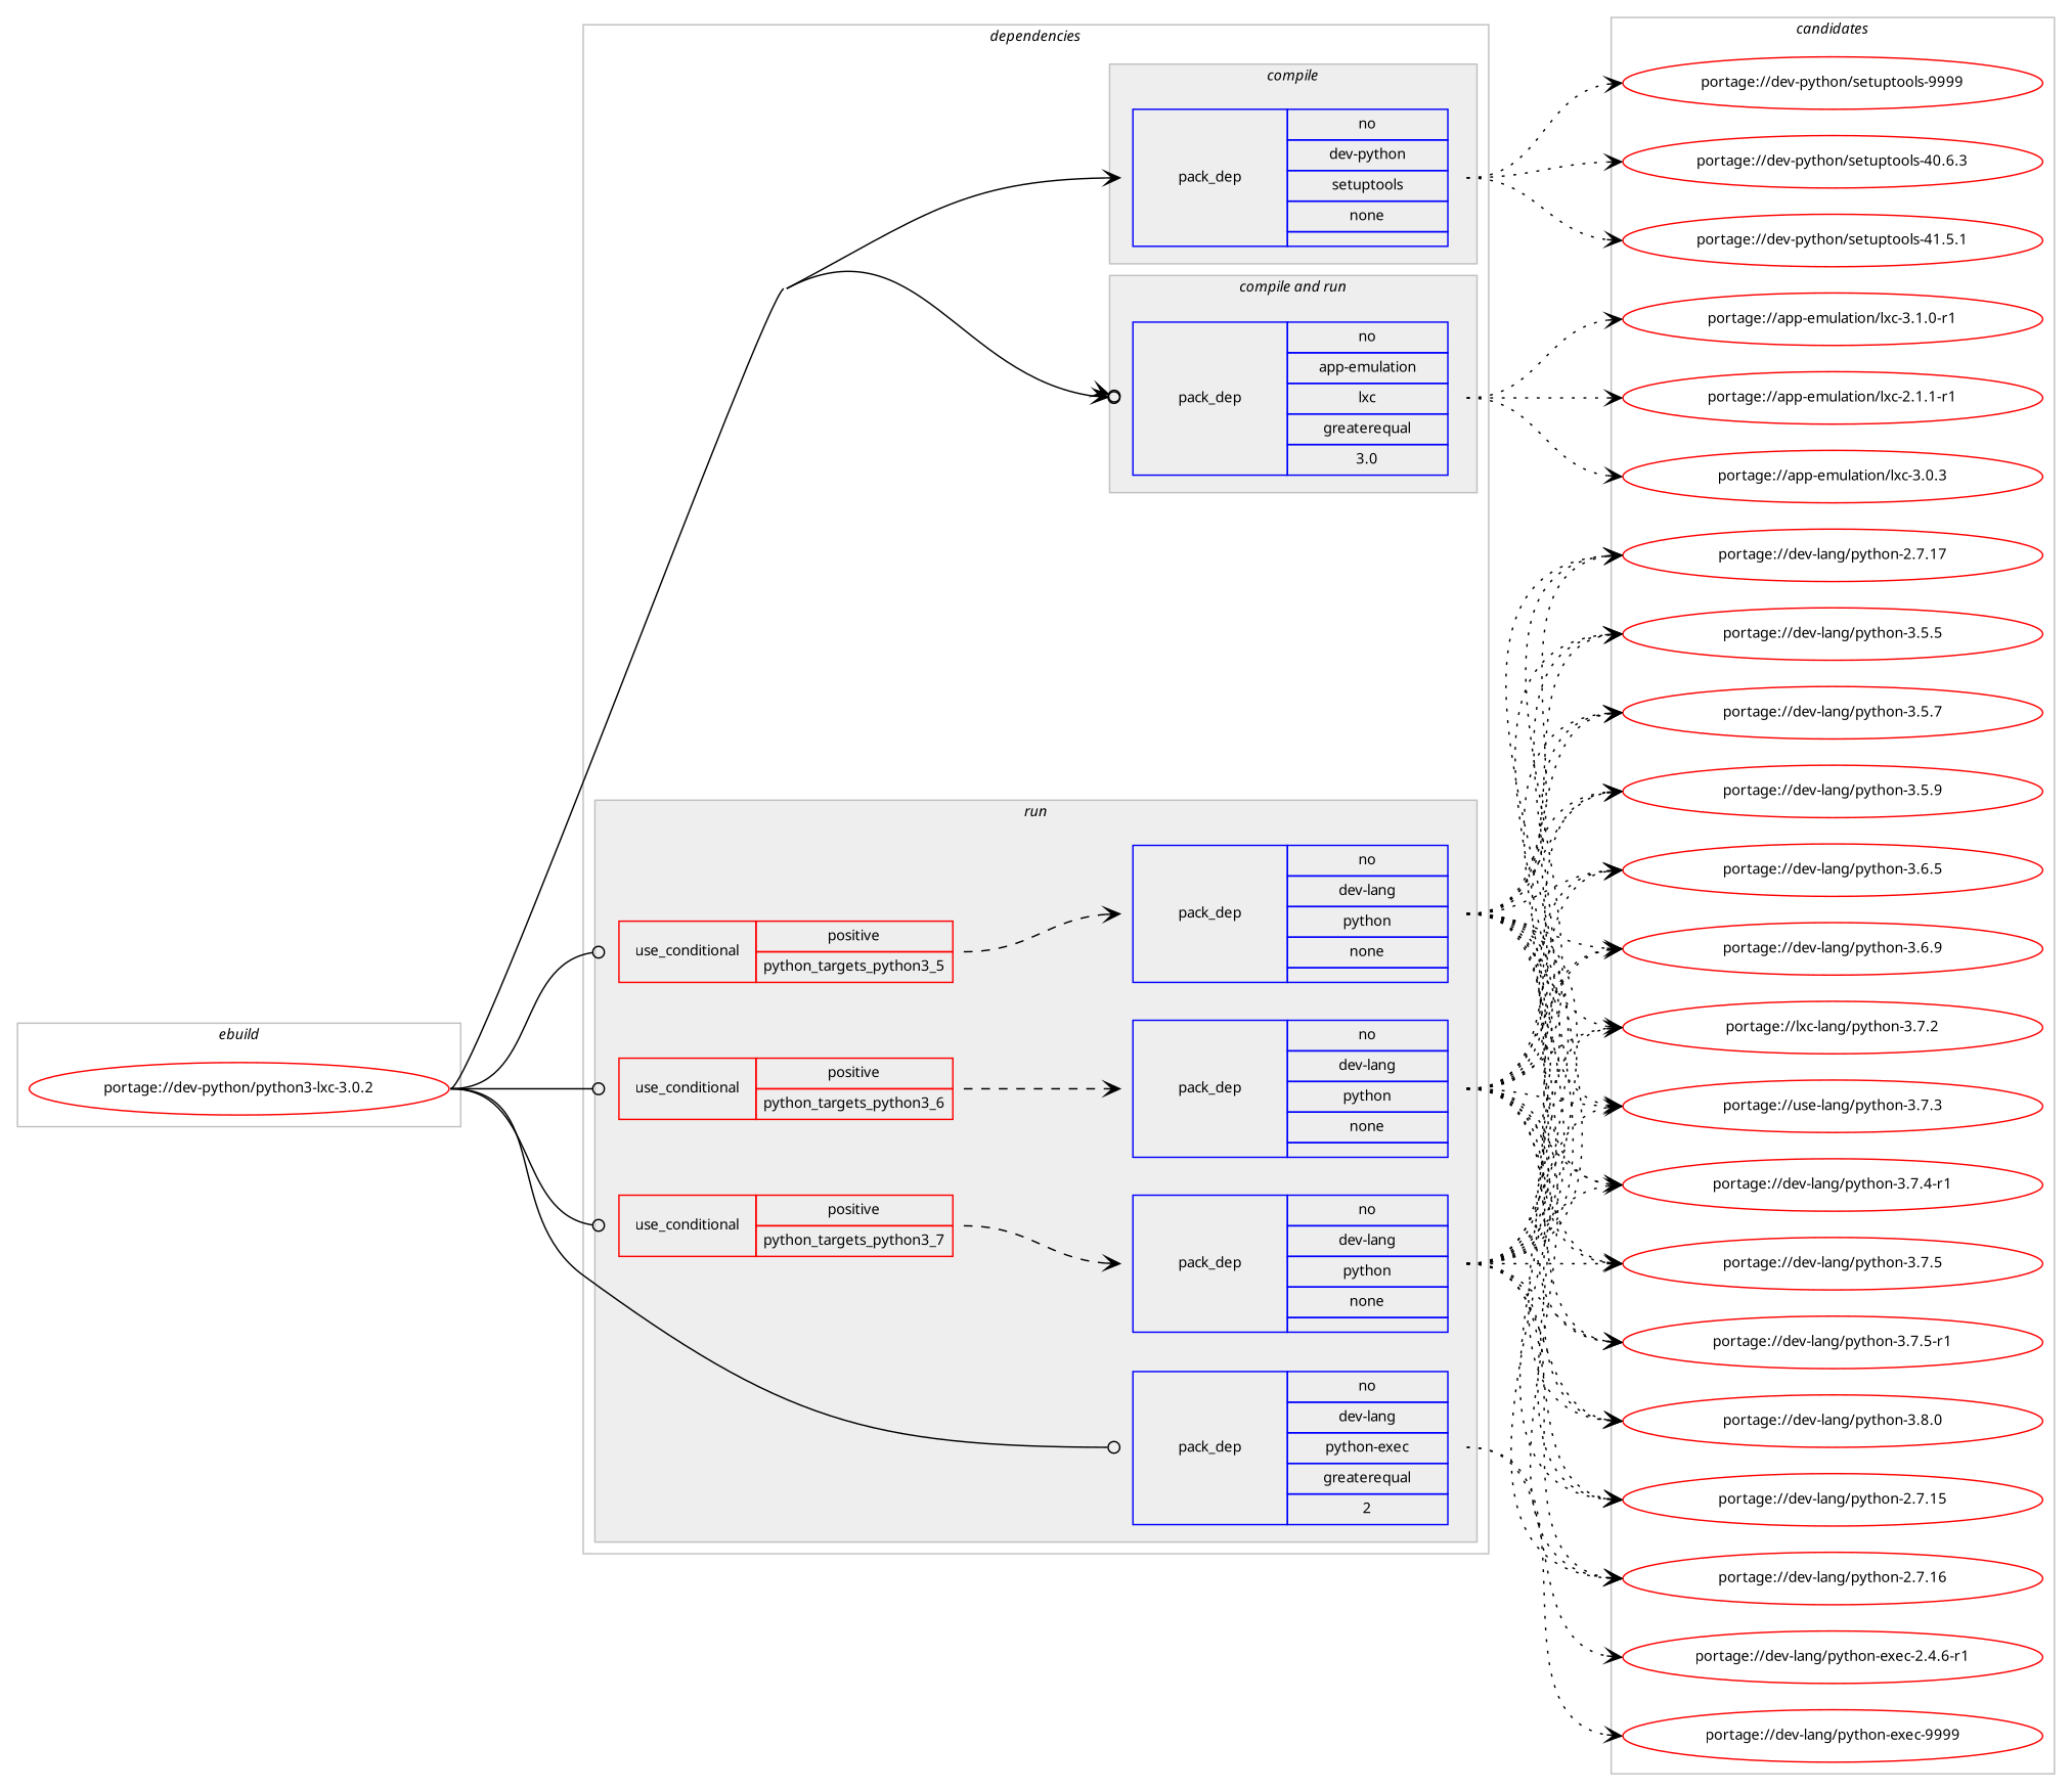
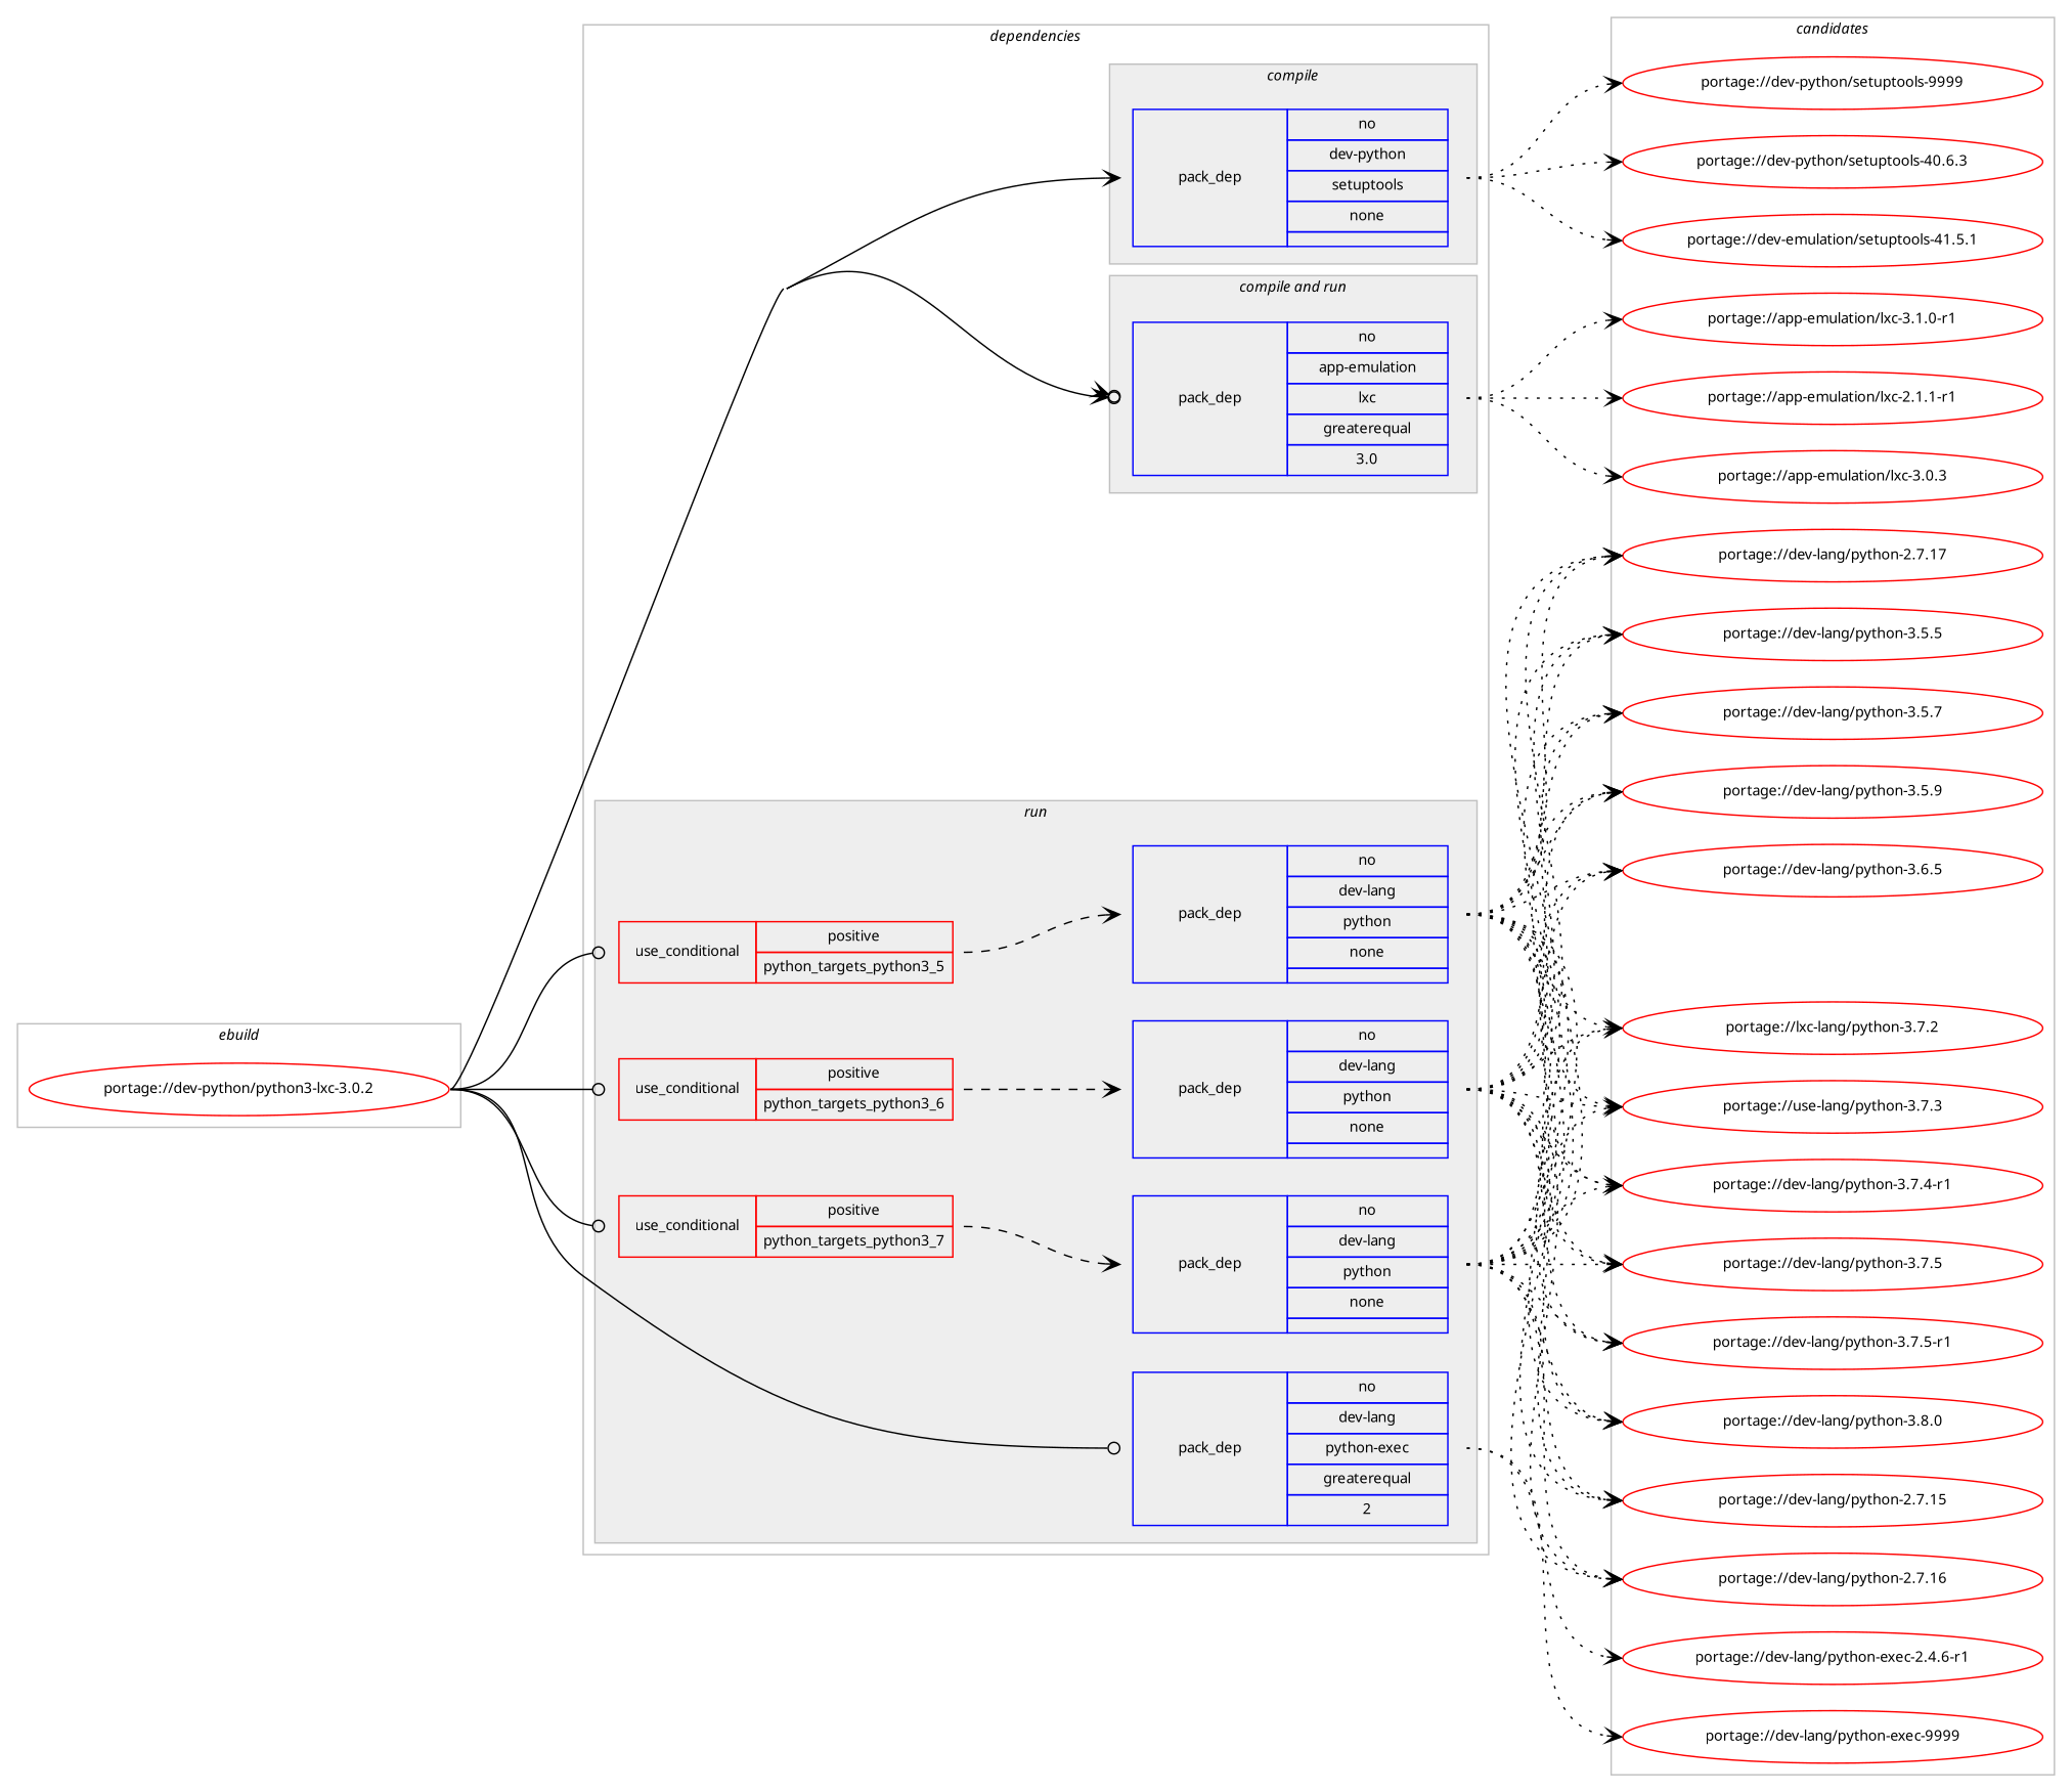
  digraph {
    compound=true
    concentrate=true
    fontname="Noto Sans"
    fontsize=10
    newrank=true
    rankdir=LR
    ranksep=1.5
    node [color=red fontname="Noto Sans" fontsize=10]
    edge [arrowhead=vee fontname="Noto Sans" headport=w style=dotted tailport=e weight=100]
    n1 [label="portage://dev-python/python3-lxc-3.0.2" width=4]
    n2 [color=blue label=<<TABLE BORDER="0" CELLBORDER="1" CELLSPACING="0" CELLPADDING="4" WIDTH="220"><TR><TD ROWSPAN="6" CELLPADDING="30">pack_dep</TD></TR><TR><TD WIDTH="110">no</TD></TR><TR><TD>dev-python</TD></TR><TR><TD>setuptools</TD></TR><TR><TD>none</TD></TR><TR><TD></TD></TR></TABLE>> shape=none]
    n3 [color=blue label=<<TABLE BORDER="0" CELLBORDER="1" CELLSPACING="0" CELLPADDING="4" WIDTH="220"><TR><TD ROWSPAN="6" CELLPADDING="30">pack_dep</TD></TR><TR><TD WIDTH="110">no</TD></TR><TR><TD>app-emulation</TD></TR><TR><TD>lxc</TD></TR><TR><TD>greaterequal</TD></TR><TR><TD>3.0</TD></TR></TABLE>> shape=none]
    n4 [color=blue label=<<TABLE BORDER="0" CELLBORDER="1" CELLSPACING="0" CELLPADDING="4" WIDTH="220"><TR><TD ROWSPAN="6" CELLPADDING="30">pack_dep</TD></TR><TR><TD WIDTH="110">no</TD></TR><TR><TD>dev-lang</TD></TR><TR><TD>python</TD></TR><TR><TD>none</TD></TR><TR><TD></TD></TR></TABLE>> shape=none]
    n5 [label=<<TABLE BORDER="0" CELLBORDER="1" CELLSPACING="0" CELLPADDING="4"><TR><TD ROWSPAN="3" CELLPADDING="10">use_conditional</TD></TR><TR><TD>positive</TD></TR><TR><TD>python_targets_python3_5</TD></TR></TABLE>> shape=none]
    n6 [color=blue label=<<TABLE BORDER="0" CELLBORDER="1" CELLSPACING="0" CELLPADDING="4" WIDTH="220"><TR><TD ROWSPAN="6" CELLPADDING="30">pack_dep</TD></TR><TR><TD WIDTH="110">no</TD></TR><TR><TD>dev-lang</TD></TR><TR><TD>python</TD></TR><TR><TD>none</TD></TR><TR><TD></TD></TR></TABLE>> shape=none]
    n7 [label=<<TABLE BORDER="0" CELLBORDER="1" CELLSPACING="0" CELLPADDING="4"><TR><TD ROWSPAN="3" CELLPADDING="10">use_conditional</TD></TR><TR><TD>positive</TD></TR><TR><TD>python_targets_python3_6</TD></TR></TABLE>> shape=none]
    n8 [color=blue label=<<TABLE BORDER="0" CELLBORDER="1" CELLSPACING="0" CELLPADDING="4" WIDTH="220"><TR><TD ROWSPAN="6" CELLPADDING="30">pack_dep</TD></TR><TR><TD WIDTH="110">no</TD></TR><TR><TD>dev-lang</TD></TR><TR><TD>python</TD></TR><TR><TD>none</TD></TR><TR><TD></TD></TR></TABLE>> shape=none]
    n9 [label=<<TABLE BORDER="0" CELLBORDER="1" CELLSPACING="0" CELLPADDING="4"><TR><TD ROWSPAN="3" CELLPADDING="10">use_conditional</TD></TR><TR><TD>positive</TD></TR><TR><TD>python_targets_python3_7</TD></TR></TABLE>> shape=none]
    n10 [color=blue label=<<TABLE BORDER="0" CELLBORDER="1" CELLSPACING="0" CELLPADDING="4" WIDTH="220"><TR><TD ROWSPAN="6" CELLPADDING="30">pack_dep</TD></TR><TR><TD WIDTH="110">no</TD></TR><TR><TD>dev-lang</TD></TR><TR><TD>python-exec</TD></TR><TR><TD>greaterequal</TD></TR><TR><TD>2</TD></TR></TABLE>> shape=none]
    n11 [label="portage://dev-python/setuptools-40.6.3" width=4]
-   n12 [label="portage://dev-python/setuptools-41.5.1" width=4]
+   n12 [label="portage://dev-emulation/setuptools-41.5.1" width=4]
    n13 [label="portage://dev-python/setuptools-9999" width=4]
    n14 [label="portage://app-emulation/lxc-2.1.1-r1" width=4]
    n15 [label="portage://app-emulation/lxc-3.0.3" width=4]
    n16 [label="portage://app-emulation/lxc-3.1.0-r1" width=4]
    n17 [label="portage://dev-lang/python-2.7.15" width=4]
    n18 [label="portage://dev-lang/python-2.7.16" width=4]
    n19 [label="portage://dev-lang/python-2.7.17" width=4]
    n20 [label="portage://dev-lang/python-3.5.5" width=4]
    n21 [label="portage://dev-lang/python-3.5.7" width=4]
    n22 [label="portage://dev-lang/python-3.5.9" width=4]
    n23 [label="portage://dev-lang/python-3.6.5" width=4]
-   n24 [label="portage://dev-lang/python-3.6.9" width=4]
    n25 [label="portage://lxc-lang/python-3.7.2" width=4]
    n26 [label="portage://use-lang/python-3.7.3" width=4]
    n27 [label="portage://dev-lang/python-3.7.4-r1" width=4]
    n28 [label="portage://dev-lang/python-3.7.5" width=4]
    n29 [label="portage://dev-lang/python-3.7.5-r1" width=4]
    n30 [label="portage://dev-lang/python-3.8.0" width=4]
    n31 [label="portage://dev-lang/python-exec-2.4.6-r1" width=4]
    n32 [label="portage://dev-lang/python-exec-9999" width=4]
    subgraph cluster_1 {
      color=gray
      label=<<i>ebuild</i>>
      rank=same
      n1
    }
    subgraph cluster_2 {
      color=gray
      label=<<i>dependencies</i>>
      subgraph cluster_3 {
        color=gray
        fillcolor="#eeeeee"
        label=<<i>compile</i>>
        style=filled
        subgraph sub_4 {
          color=gray
          fillcolor="#eeeeee"
          label=<<i>compile</i>>
          style=filled
          n2
        }
      }
      subgraph cluster_5 {
        color=gray
        fillcolor="#eeeeee"
        label=<<i>compile and run</i>>
        style=filled
        subgraph sub_6 {
          color=gray
          fillcolor="#eeeeee"
          label=<<i>compile and run</i>>
          style=filled
          n3
        }
      }
      subgraph cluster_7 {
        color=gray
        fillcolor="#eeeeee"
        label=<<i>run</i>>
        style=filled
        subgraph sub_8 {
          color=gray
          fillcolor="#eeeeee"
          label=<<i>run</i>>
          style=filled
          n5
          subgraph sub_9 {
            color=gray
            fillcolor="#eeeeee"
            label=<<i>run</i>>
            style=filled
            n4
          }
        }
        subgraph sub_10 {
          color=gray
          fillcolor="#eeeeee"
          label=<<i>run</i>>
          style=filled
          n7
          subgraph sub_11 {
            color=gray
            fillcolor="#eeeeee"
            label=<<i>run</i>>
            style=filled
            n6
          }
        }
        subgraph sub_12 {
          color=gray
          fillcolor="#eeeeee"
          label=<<i>run</i>>
          style=filled
          n9
          subgraph sub_13 {
            color=gray
            fillcolor="#eeeeee"
            label=<<i>run</i>>
            style=filled
            n8
          }
        }
        subgraph sub_14 {
          color=gray
          fillcolor="#eeeeee"
          label=<<i>run</i>>
          style=filled
          n10
        }
      }
    }
    subgraph cluster_15 {
      color=gray
      label=<<i>candidates</i>>
      rank=same
      subgraph sub_16 {
        color=black
        label=<<i>candidates</i>>
        nodesep=1
        rank=same
        n11
        n12
        n13
      }
      subgraph sub_17 {
        color=black
        label=<<i>candidates</i>>
        nodesep=1
        rank=same
        n14
        n15
        n16
      }
      subgraph sub_18 {
        color=black
        label=<<i>candidates</i>>
        nodesep=1
        rank=same
        n17
        n18
        n19
        n20
        n21
        n22
        n23
-       n24
        n25
        n26
        n27
        n28
        n29
        n30
      }
      subgraph sub_19 {
        color=black
        label=<<i>candidates</i>>
        nodesep=1
        rank=same
        n17
        n18
        n19
        n20
        n21
        n22
        n23
-       n24
        n25
        n26
        n27
        n28
        n29
        n30
      }
      subgraph sub_20 {
        color=black
        label=<<i>candidates</i>>
        nodesep=1
        rank=same
        n17
        n18
        n19
        n20
        n21
        n22
        n23
-       n24
        n25
        n26
        n27
        n28
        n29
        n30
      }
      subgraph sub_21 {
        color=black
        label=<<i>candidates</i>>
        nodesep=1
        rank=same
        n31
        n32
      }
    }
    n1 -> n2 [style=solid weight=20]
    n1 -> n3 [arrowhead=odotvee style=solid weight=20]
    n1 -> n5 [arrowhead=odot style=solid weight=20]
    n1 -> n7 [arrowhead=odot style=solid weight=20]
    n1 -> n9 [arrowhead=odot style=solid weight=20]
    n1 -> n10 [arrowhead=odot style=solid weight=20]
    n2 -> n11
    n2 -> n12
    n2 -> n13
    n3 -> n14
    n3 -> n15
    n3 -> n16
    n4 -> n17
    n4 -> n18
    n4 -> n19
    n4 -> n20
    n4 -> n21
    n4 -> n22
    n4 -> n23
-   n4 -> n24
    n4 -> n25
    n4 -> n26
    n4 -> n27
    n4 -> n28
    n4 -> n29
    n4 -> n30
    n5 -> n4 [style=dashed weight=20]
    n6 -> n17
    n6 -> n18
    n6 -> n19
    n6 -> n20
    n6 -> n21
    n6 -> n22
    n6 -> n23
-   n6 -> n24
    n6 -> n25
    n6 -> n26
    n6 -> n27
    n6 -> n28
    n6 -> n29
    n6 -> n30
    n7 -> n6 [style=dashed weight=20]
    n8 -> n17
    n8 -> n18
    n8 -> n19
    n8 -> n20
    n8 -> n21
    n8 -> n22
    n8 -> n23
-   n8 -> n24
    n8 -> n25
    n8 -> n26
    n8 -> n27
    n8 -> n28
    n8 -> n29
    n8 -> n30
    n9 -> n8 [style=dashed weight=20]
    n10 -> n31
    n10 -> n32
  }
